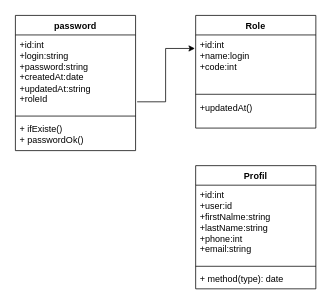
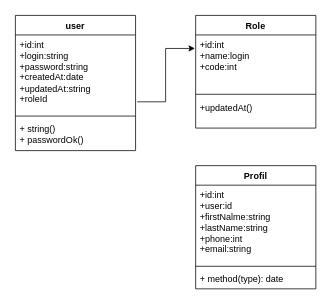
  <mxCell id="0" />
  <mxCell id="1" parent="0" />
- <mxCell id="2" value="password" style="swimlane;fontStyle=1;align=center;verticalAlign=top;childLayout=stackLayout;horizontal=1;startSize=26;horizontalStack=0;resizeParent=1;resizeParentMax=0;resizeLast=0;collapsible=1;marginBottom=0;whiteSpace=wrap;html=1;" vertex="1" parent="1"><mxGeometry x="20" y="20" width="160" height="180" as="geometry" /></mxCell>
+ <mxCell id="2" value="user" style="swimlane;fontStyle=1;align=center;verticalAlign=top;childLayout=stackLayout;horizontal=1;startSize=26;horizontalStack=0;resizeParent=1;resizeParentMax=0;resizeLast=0;collapsible=1;marginBottom=0;whiteSpace=wrap;html=1;" vertex="1" parent="1"><mxGeometry x="20" y="20" width="160" height="180" as="geometry" /></mxCell>
  <mxCell id="3" value="&lt;div&gt;+id:int&lt;/div&gt;&lt;div&gt;+login:string&lt;/div&gt;&lt;div&gt;+password:string&lt;/div&gt;&lt;div&gt;+createdAt:date&lt;/div&gt;&lt;div&gt;+updatedAt:string&lt;br&gt;&lt;/div&gt;&lt;div&gt;+roleId&lt;br&gt;&lt;/div&gt;" style="text;strokeColor=none;fillColor=none;align=left;verticalAlign=top;spacingLeft=4;spacingRight=4;overflow=hidden;rotatable=0;points=[[0,0.5],[1,0.5]];portConstraint=eastwest;whiteSpace=wrap;html=1;" vertex="1" parent="2"><mxGeometry y="26" width="160" height="104" as="geometry" /></mxCell>
  <mxCell id="4" value="" style="line;strokeWidth=1;fillColor=none;align=left;verticalAlign=middle;spacingTop=-1;spacingLeft=3;spacingRight=3;rotatable=0;labelPosition=right;points=[];portConstraint=eastwest;strokeColor=inherit;" vertex="1" parent="2"><mxGeometry y="130" width="160" height="8" as="geometry" /></mxCell>
- <mxCell id="5" value="&lt;div&gt;+ ifExiste()&lt;/div&gt;&lt;div&gt;+ passwordOk()&lt;/div&gt;&lt;div&gt;&lt;br&gt;&lt;/div&gt;" style="text;strokeColor=none;fillColor=none;align=left;verticalAlign=top;spacingLeft=4;spacingRight=4;overflow=hidden;rotatable=0;points=[[0,0.5],[1,0.5]];portConstraint=eastwest;whiteSpace=wrap;html=1;" vertex="1" parent="2"><mxGeometry y="138" width="160" height="42" as="geometry" /></mxCell>
+ <mxCell id="5" value="&lt;div&gt;+ string()&lt;/div&gt;&lt;div&gt;+ passwordOk()&lt;/div&gt;&lt;div&gt;&lt;br&gt;&lt;/div&gt;" style="text;strokeColor=none;fillColor=none;align=left;verticalAlign=top;spacingLeft=4;spacingRight=4;overflow=hidden;rotatable=0;points=[[0,0.5],[1,0.5]];portConstraint=eastwest;whiteSpace=wrap;html=1;" vertex="1" parent="2"><mxGeometry y="138" width="160" height="42" as="geometry" /></mxCell>
  <mxCell id="6" value="Role" style="swimlane;fontStyle=1;align=center;verticalAlign=top;childLayout=stackLayout;horizontal=1;startSize=26;horizontalStack=0;resizeParent=1;resizeParentMax=0;resizeLast=0;collapsible=1;marginBottom=0;whiteSpace=wrap;html=1;" vertex="1" parent="1"><mxGeometry x="260" y="20" width="160" height="150" as="geometry" /></mxCell>
  <mxCell id="7" value="&lt;div&gt;+id:int&lt;/div&gt;&lt;div&gt;+name:login&lt;/div&gt;&lt;div&gt;+code:int&lt;br&gt;&lt;/div&gt;" style="text;strokeColor=none;fillColor=none;align=left;verticalAlign=top;spacingLeft=4;spacingRight=4;overflow=hidden;rotatable=0;points=[[0,0.5],[1,0.5]];portConstraint=eastwest;whiteSpace=wrap;html=1;" vertex="1" parent="6"><mxGeometry y="26" width="160" height="74" as="geometry" /></mxCell>
  <mxCell id="8" value="" style="line;strokeWidth=1;fillColor=none;align=left;verticalAlign=middle;spacingTop=-1;spacingLeft=3;spacingRight=3;rotatable=0;labelPosition=right;points=[];portConstraint=eastwest;strokeColor=inherit;" vertex="1" parent="6"><mxGeometry y="100" width="160" height="10" as="geometry" /></mxCell>
  <mxCell id="9" value="+updatedAt()" style="text;strokeColor=none;fillColor=none;align=left;verticalAlign=top;spacingLeft=4;spacingRight=4;overflow=hidden;rotatable=0;points=[[0,0.5],[1,0.5]];portConstraint=eastwest;whiteSpace=wrap;html=1;" vertex="1" parent="6"><mxGeometry y="110" width="160" height="40" as="geometry" /></mxCell>
  <mxCell id="10" style="edgeStyle=orthogonalEdgeStyle;rounded=0;orthogonalLoop=1;jettySize=auto;html=1;exitX=1.013;exitY=0.856;exitDx=0;exitDy=0;entryX=-0.006;entryY=0.243;entryDx=0;entryDy=0;entryPerimeter=0;exitPerimeter=0;" edge="1" parent="1" source="3" target="7"><mxGeometry relative="1" as="geometry" /></mxCell>
  <mxCell id="11" value="Profil" style="swimlane;fontStyle=1;align=center;verticalAlign=top;childLayout=stackLayout;horizontal=1;startSize=26;horizontalStack=0;resizeParent=1;resizeParentMax=0;resizeLast=0;collapsible=1;marginBottom=0;whiteSpace=wrap;html=1;" vertex="1" parent="1"><mxGeometry x="260" y="220" width="160" height="164" as="geometry" /></mxCell>
  <mxCell id="12" value="&lt;div&gt;+id:int&lt;/div&gt;&lt;div&gt;+user:id&lt;br&gt;&lt;/div&gt;&lt;div&gt;+firstNalme:string&lt;/div&gt;&lt;div&gt;+lastName:string&lt;/div&gt;&lt;div&gt;+phone:int&lt;/div&gt;&lt;div&gt;+email:string&lt;/div&gt;&lt;div&gt;&lt;br&gt;&lt;/div&gt;" style="text;strokeColor=none;fillColor=none;align=left;verticalAlign=top;spacingLeft=4;spacingRight=4;overflow=hidden;rotatable=0;points=[[0,0.5],[1,0.5]];portConstraint=eastwest;whiteSpace=wrap;html=1;" vertex="1" parent="11"><mxGeometry y="26" width="160" height="104" as="geometry" /></mxCell>
  <mxCell id="13" value="" style="line;strokeWidth=1;fillColor=none;align=left;verticalAlign=middle;spacingTop=-1;spacingLeft=3;spacingRight=3;rotatable=0;labelPosition=right;points=[];portConstraint=eastwest;strokeColor=inherit;" vertex="1" parent="11"><mxGeometry y="130" width="160" height="8" as="geometry" /></mxCell>
  <mxCell id="14" value="+ method(type): date" style="text;strokeColor=none;fillColor=none;align=left;verticalAlign=top;spacingLeft=4;spacingRight=4;overflow=hidden;rotatable=0;points=[[0,0.5],[1,0.5]];portConstraint=eastwest;whiteSpace=wrap;html=1;" vertex="1" parent="11"><mxGeometry y="138" width="160" height="26" as="geometry" /></mxCell>
